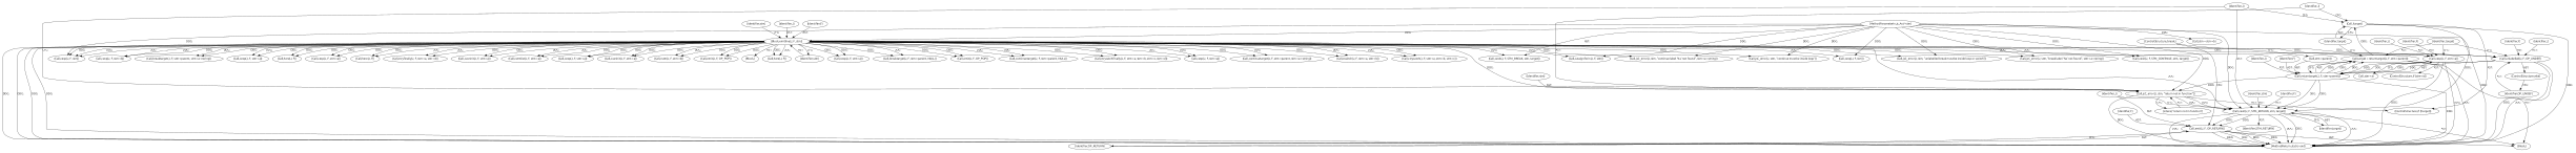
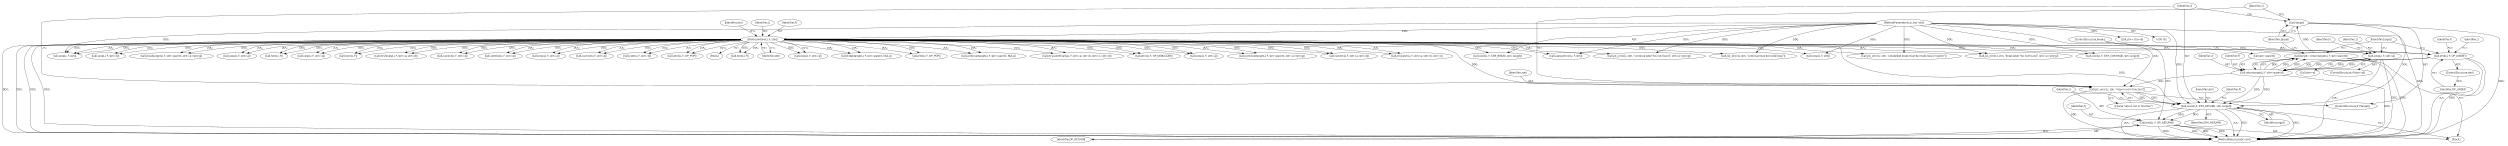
  digraph {
    fontname=Ubuntu
    node [fontname=Ubuntu]
    edge [fontname=Ubuntu]
    n1 [label="(Call,cexit(J, F, STM_RETURN, stm, target))"]
    n2 [label="(Call,emit(J, F, OP_RETURN))"]
    n3 [label="(MethodReturn,static void)"]
    n4 [label="(Block,)"]
    n5 [label="(Identifier,target)"]
    n6 [label="(Identifier,STM_RETURN)"]
    n7 [label="(Identifier,OP_RETURN)"]
    n8 [label="(Call,jsC_error(J, stm, \"return not in function\"))"]
    n9 [label="(Literal,\"return not in function\")"]
    n10 [label="(ControlStructure,if (!target))"]
    n11 [label="(Call,returntarget(J, F, stm->parent))"]
    n12 [label="(Call,target = returntarget(J, F, stm->parent))"]
    n13 [label="(Call,!target)"]
    n14 [label="(Call,stm->parent)"]
-   n15 [label="(Call,unlabelled(J, F, OP_UNDEF))"]
+   n15 [label="(Call,emit(J, F, OP_UNDEF))"]
    n16 [label="(ControlStructure,else)"]
    n17 [label="(Identifier,OP_UNDEF)"]
    n18 [label="(Block,emitline(J, F, stm))"]
    n19 [label="(Call,cexp(J, F, stm->a))"]
    n20 [label="(Call,cexit(J, F, STM_BREAK, stm, target))"]
    n21 [label="(Call,cexp(J, F, stm->b))"]
    n22 [label="(Call,breaktarget(J, F, stm->parent, stm->a->string))"]
    n23 [label="(Call,cexp(J, F, stm->a))"]
    n24 [label="(Call,here(J, F))"]
    n25 [label="(Call,cexp(J, F, stm->a))"]
    n26 [label="(Call,here(J, F))"]
    n27 [label="(Call,ctryfinally(J, F, stm->a, stm->d))"]
    n28 [label="(Call,cexp(J, F, stm))"]
    n29 [label="(Call,cassignforin(J, F, stm))"]
    n30 [label="(Call,cvarinit(J, F, stm->a))"]
    n31 [label="(Call,jsC_error(J, stm, \"continue label '%s' not found\", stm->a->string))"]
    n32 [label="(Call,cstmlist(J, F, stm->a))"]
    n33 [label="(Call,jsC_error(J, stm, \"continue must be inside loop\"))"]
    n34 [label="(Call,cexp(J, F, stm))"]
    n35 [label="(Call,cexp(J, F, stm->a))"]
    n36 [label="(Call,cvarinit(J, F, stm->a))"]
    n37 [label="(Call,jsC_error(J, stm, \"unlabelled break must be inside loop or switch\"))"]
    n38 [label="(Call,cstm(J, F, stm->b))"]
    n39 [label="(Call,jsC_error(J, stm, \"break label '%s' not found\", stm->a->string))"]
    n40 [label="(Call,emit(J, F, OP_POP))"]
    n41 [label="(Block,)"]
    n42 [label="(Call,here(J, F))"]
    n43 [label="(Identifier,stm)"]
    n44 [label="(Call,cexp(J, F, stm->a))"]
    n45 [label="(Call,breaktarget(J, F, stm->parent, NULL))"]
    n46 [label="(Call,emit(J, F, OP_POP))"]
    n47 [label="(Call,continuetarget(J, F, stm->parent, NULL))"]
    n48 [label="(Call,cexit(J, F, STM_CONTINUE, stm, target))"]
    n49 [label="(Call,ctrycatchfinally(J, F, stm->a, stm->b, stm->c, stm->d))"]
+   n50 [label="(Call,emit(J, F, OP_DEBUGGER))"]
    n51 [label="(Call,cexp(J, F, stm->a))"]
    n52 [label="(Call,continuetarget(J, F, stm->parent, stm->a->string))"]
    n53 [label="(Call,cswitch(J, F, stm->a, stm->b))"]
    n54 [label="(Call,ctrycatch(J, F, stm->a, stm->b, stm->c))"]
    n55 [label="(Call,stm->a)"]
    n56 [label="(ControlStructure,if (stm->a))"]
    n57 [label="(MethodParameterIn,js_Ast *stm)"]
    n58 [label="(Call,stm = stm->b)"]
+   1000102
    n60 [label="(Identifier,target)"]
    n61 [label="(Identifier,F)"]
    n62 [label="(Identifier,F)"]
    n63 [label="(Identifier,J)"]
    n64 [label="(Identifier,stm)"]
    n65 [label="(Identifier,F)"]
    n66 [label="(Identifier,target)"]
    n67 [label="(Identifier,J)"]
    n68 [label="(Identifier,stm)"]
    n69 [label="(Identifier,F)"]
    n70 [label="(Identifier,J)"]
    n71 [label="(Identifier,F)"]
    n72 [label="(Identifier,J)"]
    n73 [label="(Identifier,J)"]
    n74 [label="(Identifier,J)"]
    n75 [label="(Identifier,stm)"]
    n76 [label="(Identifier,F)"]
    n77 [label="(ControlStructure,break;)"]
    n78 [label="(Identifier,J)"]
    n1 -> n2 [label="DDG: "]
    n1 -> n2 [label="DDG: "]
    n1 -> n3 [label="DDG: "]
    n1 -> n3 [label="DDG: "]
    n1 -> n3 [label="DDG: "]
    n1 -> n3 [label="DDG: "]
    n1 -> n4 [label="AST: "]
    n1 -> n5 [label="CFG: "]
    n1 -> n6 [label="AST: "]
    n2 -> n3 [label="DDG: "]
    n2 -> n3 [label="DDG: "]
    n2 -> n3 [label="DDG: "]
    n2 -> n3 [label="DDG: "]
    n2 -> n4 [label="AST: "]
    n2 -> n7 [label="CFG: "]
    n5 -> n1 [label="AST: "]
    n7 -> n2 [label="AST: "]
    n8 -> n1 [label="DDG: "]
    n8 -> n1 [label="DDG: "]
    n8 -> n3 [label="DDG: "]
    n8 -> n9 [label="CFG: "]
    n8 -> n10 [label="AST: "]
    n9 -> n8 [label="AST: "]
    n11 -> n1 [label="DDG: "]
    n11 -> n1 [label="DDG: "]
    n11 -> n3 [label="DDG: "]
    n11 -> n8 [label="DDG: "]
    n11 -> n12 [label="AST: "]
    n11 -> n12 [label="DDG: "]
    n11 -> n12 [label="DDG: "]
    n11 -> n12 [label="DDG: "]
    n12 -> n3 [label="DDG: "]
    n12 -> n4 [label="AST: "]
    n12 -> n11 [label="CFG: "]
    n12 -> n13 [label="DDG: "]
    n13 -> n1 [label="DDG: "]
    n13 -> n3 [label="DDG: "]
    n13 -> n10 [label="AST: "]
    n13 -> n60 [label="CFG: "]
    n14 -> n11 [label="AST: "]
    n15 -> n3 [label="DDG: "]
    n15 -> n3 [label="DDG: "]
    n15 -> n11 [label="DDG: "]
    n15 -> n11 [label="DDG: "]
    n15 -> n16 [label="AST: "]
    n16 -> n17 [label="CFG: "]
    n17 -> n15 [label="AST: "]
    n18 -> n1 [label="DDG: "]
    n18 -> n3 [label="DDG: "]
    n18 -> n3 [label="DDG: "]
    n18 -> n3 [label="DDG: "]
    n18 -> n3 [label="DDG: "]
    n18 -> n8 [label="DDG: "]
    n18 -> n15 [label="DDG: "]
    n18 -> n15 [label="DDG: "]
    n18 -> n19 [label="DDG: "]
    n18 -> n19 [label="DDG: "]
    n18 -> n20 [label="DDG: "]
    n18 -> n21 [label="DDG: "]
    n18 -> n21 [label="DDG: "]
    n18 -> n22 [label="DDG: "]
    n18 -> n22 [label="DDG: "]
    n18 -> n23 [label="DDG: "]
    n18 -> n23 [label="DDG: "]
    n18 -> n24 [label="DDG: "]
    n18 -> n24 [label="DDG: "]
    n18 -> n25 [label="DDG: "]
    n18 -> n25 [label="DDG: "]
    n18 -> n26 [label="DDG: "]
    n18 -> n26 [label="DDG: "]
    n18 -> n27 [label="DDG: "]
    n18 -> n27 [label="DDG: "]
    n18 -> n28 [label="DDG: "]
    n18 -> n28 [label="DDG: "]
    n18 -> n28 [label="DDG: "]
    n18 -> n29 [label="DDG: "]
    n18 -> n30 [label="DDG: "]
    n18 -> n30 [label="DDG: "]
    n18 -> n31 [label="DDG: "]
    n18 -> n32 [label="DDG: "]
    n18 -> n32 [label="DDG: "]
    n18 -> n33 [label="DDG: "]
    n18 -> n34 [label="DDG: "]
    n18 -> n35 [label="DDG: "]
    n18 -> n35 [label="DDG: "]
    n18 -> n36 [label="DDG: "]
    n18 -> n36 [label="DDG: "]
    n18 -> n37 [label="DDG: "]
    n18 -> n38 [label="DDG: "]
    n18 -> n38 [label="DDG: "]
    n18 -> n39 [label="DDG: "]
    n18 -> n40 [label="DDG: "]
    n18 -> n40 [label="DDG: "]
    n18 -> n41 [label="AST: "]
    n18 -> n42 [label="DDG: "]
    n18 -> n42 [label="DDG: "]
    n18 -> n43 [label="CFG: "]
    n18 -> n44 [label="DDG: "]
    n18 -> n44 [label="DDG: "]
    n18 -> n45 [label="DDG: "]
    n18 -> n45 [label="DDG: "]
    n18 -> n46 [label="DDG: "]
    n18 -> n46 [label="DDG: "]
    n18 -> n47 [label="DDG: "]
    n18 -> n47 [label="DDG: "]
    n18 -> n48 [label="DDG: "]
    n18 -> n49 [label="DDG: "]
    n18 -> n49 [label="DDG: "]
+   n18 -> n50 [label="DDG: "]
+   n18 -> n50 [label="DDG: "]
    n18 -> n51 [label="DDG: "]
    n18 -> n51 [label="DDG: "]
    n18 -> n52 [label="DDG: "]
    n18 -> n52 [label="DDG: "]
    n18 -> n53 [label="DDG: "]
    n18 -> n53 [label="DDG: "]
    n18 -> n54 [label="DDG: "]
    n18 -> n54 [label="DDG: "]
    n19 -> n3 [label="DDG: "]
    n19 -> n3 [label="DDG: "]
    n19 -> n11 [label="DDG: "]
    n19 -> n11 [label="DDG: "]
    n19 -> n55 [label="CFG: "]
    n19 -> n56 [label="AST: "]
    n43 -> n18 [label="AST: "]
    n55 -> n19 [label="AST: "]
    n57 -> n1 [label="DDG: "]
    n57 -> n3 [label="DDG: "]
    n57 -> n8 [label="DDG: "]
    n57 -> n18 [label="DDG: "]
    n57 -> n20 [label="AST: "]
    n57 -> n28 [label="DDG: "]
    n57 -> n29 [label="DDG: "]
    n57 -> n31 [label="DDG: "]
    n57 -> n33 [label="DDG: "]
    n57 -> n34 [label="DDG: "]
    n57 -> n37 [label="DDG: "]
    n57 -> n39 [label="DDG: "]
    n57 -> n48 [label="DDG: "]
    n57 -> n58 [label="DDG: "]
+   n57 -> 1000102 [label="AST: "]
    n60 -> n12 [label="CFG: "]
    n60 -> n13 [label="AST: "]
    n61 -> n2 [label="AST: "]
    n62 -> n18 [label="AST: "]
    n63 -> n19 [label="AST: "]
    n64 -> n1 [label="AST: "]
    n65 -> n15 [label="AST: "]
    n66 -> n12 [label="AST: "]
    n66 -> n15 [label="CFG: "]
    n66 -> n19 [label="CFG: "]
    n67 -> n1 [label="AST: "]
    n67 -> n8 [label="CFG: "]
    n67 -> n13 [label="CFG: "]
    n68 -> n8 [label="AST: "]
    n69 -> n11 [label="AST: "]
    n70 -> n1 [label="CFG: "]
    n70 -> n2 [label="AST: "]
    n71 -> n19 [label="AST: "]
    n72 -> n8 [label="AST: "]
    n72 -> n13 [label="CFG: "]
    n73 -> n11 [label="AST: "]
    n74 -> n15 [label="AST: "]
    n75 -> n18 [label="CFG: "]
    n76 -> n1 [label="AST: "]
    n77 -> n2 [label="CFG: "]
    n77 -> n14 [label="CFG: "]
    n78 -> n18 [label="AST: "]
  }
